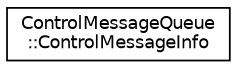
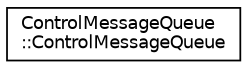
  digraph {
    rankdir=TB
-   n1 [color=black fillcolor=white fontname=Helvetica fontsize=10 height=0.2 label="ControlMessageQueue\l::ControlMessageInfo" shape=record style=filled width=0.4]
+   n1 [color=black fillcolor=white fontname=Helvetica fontsize=10 height=0.2 label="ControlMessageQueue\l::ControlMessageQueue" shape=record style=filled width=0.4]
  }
